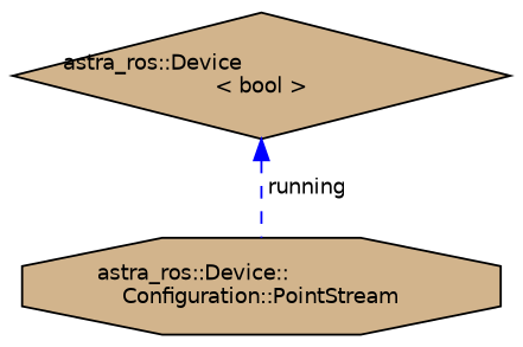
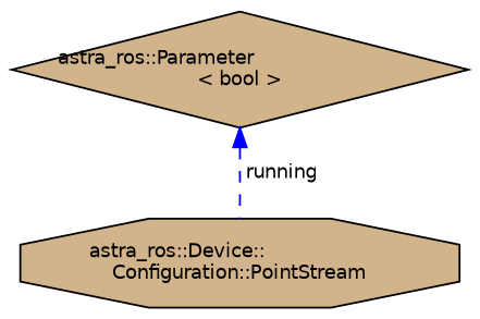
  digraph {
    node [color=black fillcolor=tan fontname=Helvetica fontsize=10 style=filled]
    n1 [fontcolor=black height=0.2 label="astra_ros::Device::\lConfiguration::PointStream" shape=octagon width=0.4]
-   n2 [height=0.2 label="astra_ros::Device\l\< bool \>" shape=diamond width=0.4]
+   n2 [height=0.2 label="astra_ros::Parameter\l\< bool \>" shape=diamond width=0.4]
    n2 -> n1 [color=blue dir=back fontname=Helvetica fontsize=10 label=" running" labelfontname=Helvetica labelfontsize=10 style=dashed]
  }
